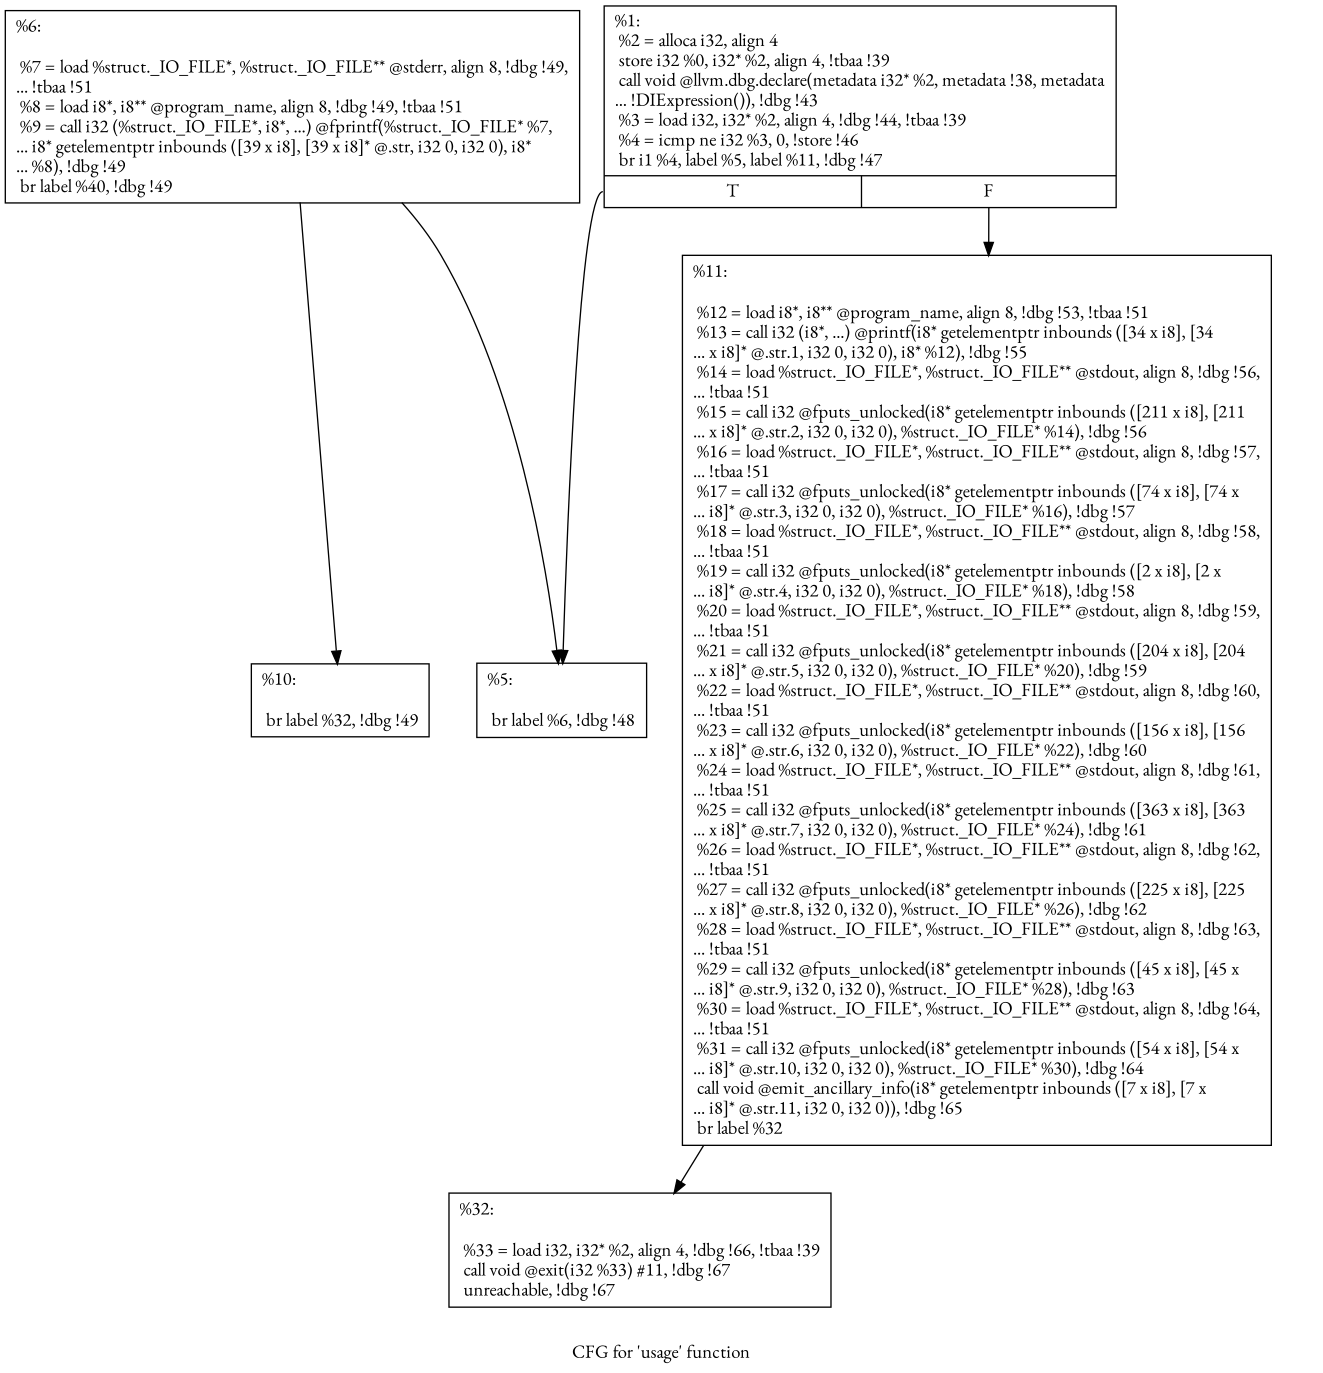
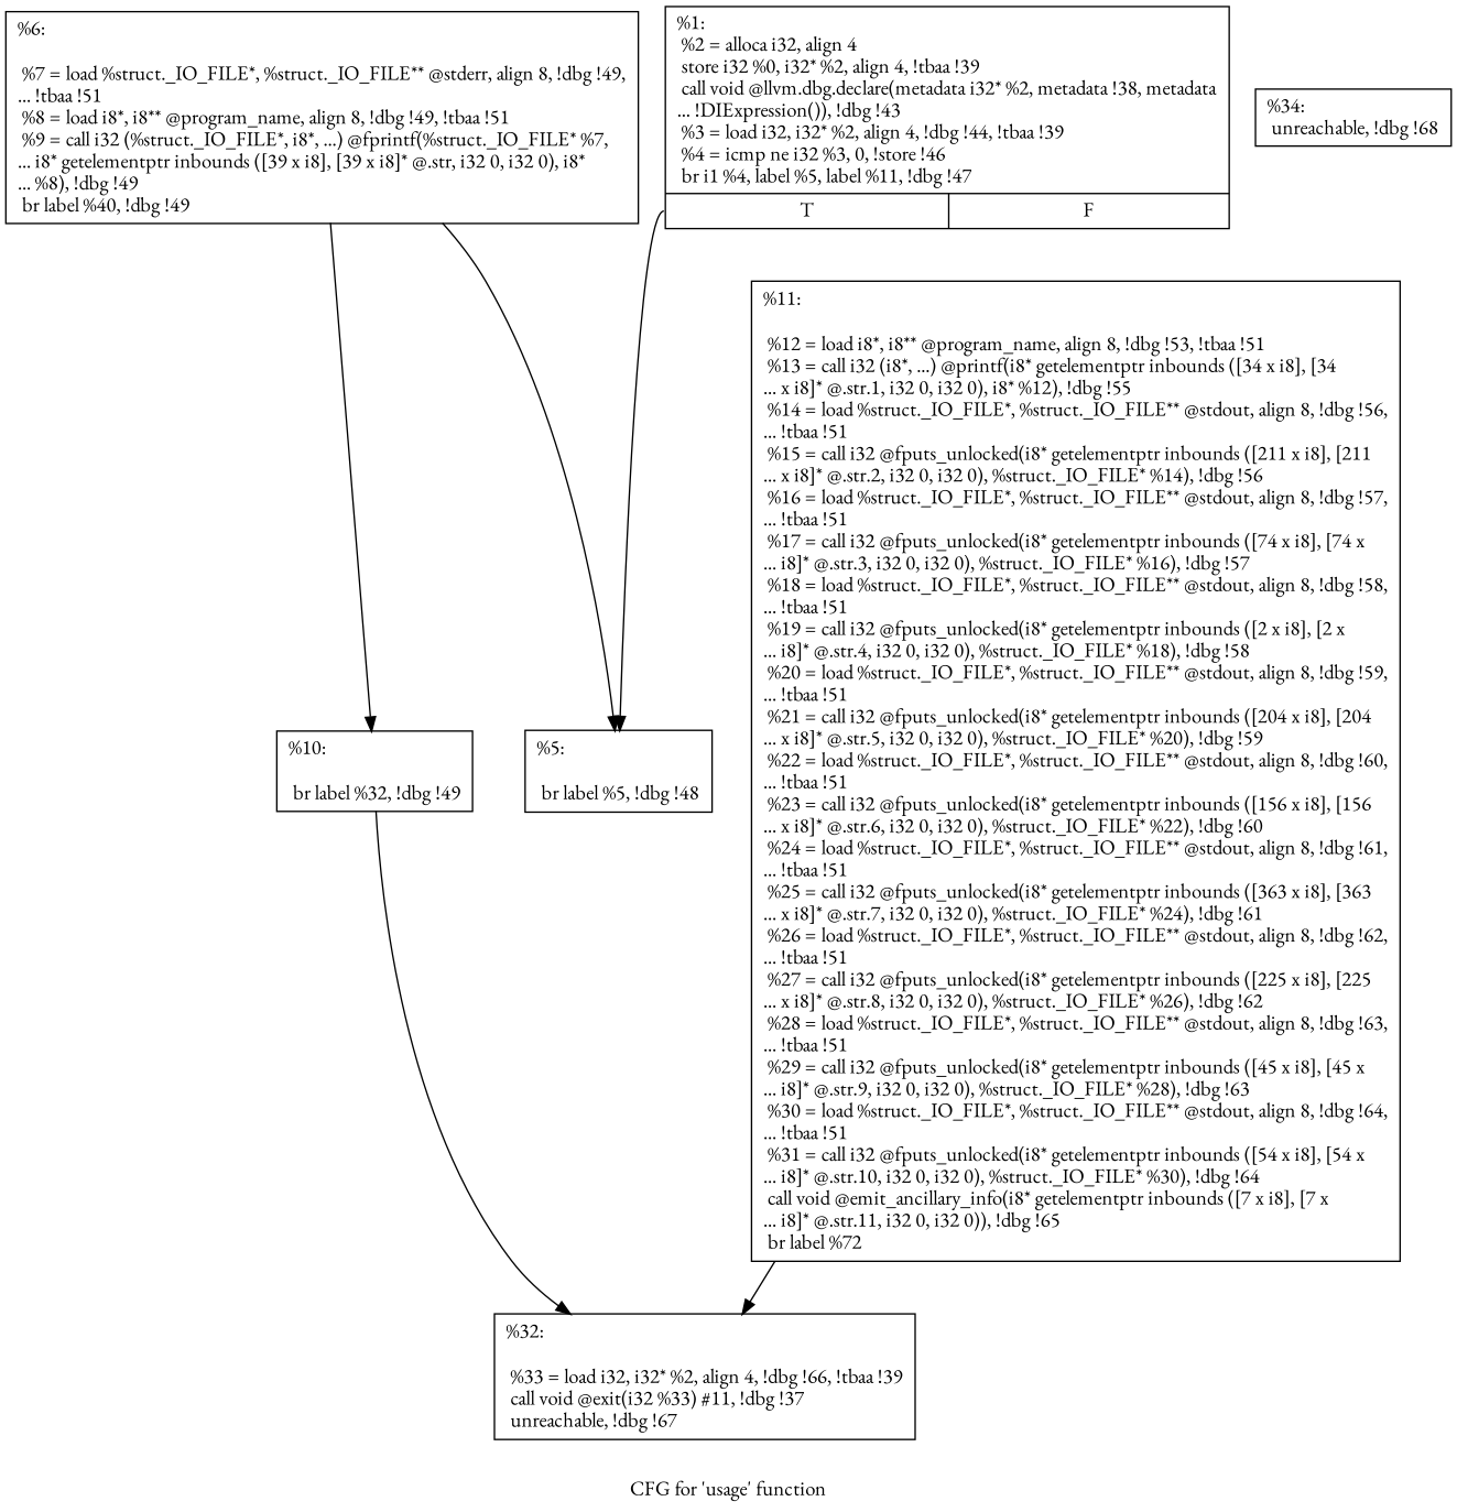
  digraph {
    fontname="EB Garamond"
    label="CFG for 'usage' function"
    node [fontname="EB Garamond" shape=record]
    edge [fontname="EB Garamond"]
    n1 [label="{%1:\l  %2 = alloca i32, align 4\l  store i32 %0, i32* %2, align 4, !tbaa !39\l  call void @llvm.dbg.declare(metadata i32* %2, metadata !38, metadata\l... !DIExpression()), !dbg !43\l  %3 = load i32, i32* %2, align 4, !dbg !44, !tbaa !39\l  %4 = icmp ne i32 %3, 0, !store !46\l  br i1 %4, label %5, label %11, !dbg !47\l|{<s0>T|<s1>F}}"]
-   n2 [label="{%5:\l\l  br label %6, !dbg !48\l}"]
-   n3 [label="{%11:\l\l  %12 = load i8*, i8** @program_name, align 8, !dbg !53, !tbaa !51\l  %13 = call i32 (i8*, ...) @printf(i8* getelementptr inbounds ([34 x i8], [34\l... x i8]* @.str.1, i32 0, i32 0), i8* %12), !dbg !55\l  %14 = load %struct._IO_FILE*, %struct._IO_FILE** @stdout, align 8, !dbg !56,\l... !tbaa !51\l  %15 = call i32 @fputs_unlocked(i8* getelementptr inbounds ([211 x i8], [211\l... x i8]* @.str.2, i32 0, i32 0), %struct._IO_FILE* %14), !dbg !56\l  %16 = load %struct._IO_FILE*, %struct._IO_FILE** @stdout, align 8, !dbg !57,\l... !tbaa !51\l  %17 = call i32 @fputs_unlocked(i8* getelementptr inbounds ([74 x i8], [74 x\l... i8]* @.str.3, i32 0, i32 0), %struct._IO_FILE* %16), !dbg !57\l  %18 = load %struct._IO_FILE*, %struct._IO_FILE** @stdout, align 8, !dbg !58,\l... !tbaa !51\l  %19 = call i32 @fputs_unlocked(i8* getelementptr inbounds ([2 x i8], [2 x\l... i8]* @.str.4, i32 0, i32 0), %struct._IO_FILE* %18), !dbg !58\l  %20 = load %struct._IO_FILE*, %struct._IO_FILE** @stdout, align 8, !dbg !59,\l... !tbaa !51\l  %21 = call i32 @fputs_unlocked(i8* getelementptr inbounds ([204 x i8], [204\l... x i8]* @.str.5, i32 0, i32 0), %struct._IO_FILE* %20), !dbg !59\l  %22 = load %struct._IO_FILE*, %struct._IO_FILE** @stdout, align 8, !dbg !60,\l... !tbaa !51\l  %23 = call i32 @fputs_unlocked(i8* getelementptr inbounds ([156 x i8], [156\l... x i8]* @.str.6, i32 0, i32 0), %struct._IO_FILE* %22), !dbg !60\l  %24 = load %struct._IO_FILE*, %struct._IO_FILE** @stdout, align 8, !dbg !61,\l... !tbaa !51\l  %25 = call i32 @fputs_unlocked(i8* getelementptr inbounds ([363 x i8], [363\l... x i8]* @.str.7, i32 0, i32 0), %struct._IO_FILE* %24), !dbg !61\l  %26 = load %struct._IO_FILE*, %struct._IO_FILE** @stdout, align 8, !dbg !62,\l... !tbaa !51\l  %27 = call i32 @fputs_unlocked(i8* getelementptr inbounds ([225 x i8], [225\l... x i8]* @.str.8, i32 0, i32 0), %struct._IO_FILE* %26), !dbg !62\l  %28 = load %struct._IO_FILE*, %struct._IO_FILE** @stdout, align 8, !dbg !63,\l... !tbaa !51\l  %29 = call i32 @fputs_unlocked(i8* getelementptr inbounds ([45 x i8], [45 x\l... i8]* @.str.9, i32 0, i32 0), %struct._IO_FILE* %28), !dbg !63\l  %30 = load %struct._IO_FILE*, %struct._IO_FILE** @stdout, align 8, !dbg !64,\l... !tbaa !51\l  %31 = call i32 @fputs_unlocked(i8* getelementptr inbounds ([54 x i8], [54 x\l... i8]* @.str.10, i32 0, i32 0), %struct._IO_FILE* %30), !dbg !64\l  call void @emit_ancillary_info(i8* getelementptr inbounds ([7 x i8], [7 x\l... i8]* @.str.11, i32 0, i32 0)), !dbg !65\l  br label %32\l}"]
-   n4 [label="{%32:\l\l  %33 = load i32, i32* %2, align 4, !dbg !66, !tbaa !39\l  call void @exit(i32 %33) #11, !dbg !67\l  unreachable, !dbg !67\l}"]
+   n2 [label="{%5:\l\l  br label %5, !dbg !48\l}"]
+   n3 [label="{%11:\l\l  %12 = load i8*, i8** @program_name, align 8, !dbg !53, !tbaa !51\l  %13 = call i32 (i8*, ...) @printf(i8* getelementptr inbounds ([34 x i8], [34\l... x i8]* @.str.1, i32 0, i32 0), i8* %12), !dbg !55\l  %14 = load %struct._IO_FILE*, %struct._IO_FILE** @stdout, align 8, !dbg !56,\l... !tbaa !51\l  %15 = call i32 @fputs_unlocked(i8* getelementptr inbounds ([211 x i8], [211\l... x i8]* @.str.2, i32 0, i32 0), %struct._IO_FILE* %14), !dbg !56\l  %16 = load %struct._IO_FILE*, %struct._IO_FILE** @stdout, align 8, !dbg !57,\l... !tbaa !51\l  %17 = call i32 @fputs_unlocked(i8* getelementptr inbounds ([74 x i8], [74 x\l... i8]* @.str.3, i32 0, i32 0), %struct._IO_FILE* %16), !dbg !57\l  %18 = load %struct._IO_FILE*, %struct._IO_FILE** @stdout, align 8, !dbg !58,\l... !tbaa !51\l  %19 = call i32 @fputs_unlocked(i8* getelementptr inbounds ([2 x i8], [2 x\l... i8]* @.str.4, i32 0, i32 0), %struct._IO_FILE* %18), !dbg !58\l  %20 = load %struct._IO_FILE*, %struct._IO_FILE** @stdout, align 8, !dbg !59,\l... !tbaa !51\l  %21 = call i32 @fputs_unlocked(i8* getelementptr inbounds ([204 x i8], [204\l... x i8]* @.str.5, i32 0, i32 0), %struct._IO_FILE* %20), !dbg !59\l  %22 = load %struct._IO_FILE*, %struct._IO_FILE** @stdout, align 8, !dbg !60,\l... !tbaa !51\l  %23 = call i32 @fputs_unlocked(i8* getelementptr inbounds ([156 x i8], [156\l... x i8]* @.str.6, i32 0, i32 0), %struct._IO_FILE* %22), !dbg !60\l  %24 = load %struct._IO_FILE*, %struct._IO_FILE** @stdout, align 8, !dbg !61,\l... !tbaa !51\l  %25 = call i32 @fputs_unlocked(i8* getelementptr inbounds ([363 x i8], [363\l... x i8]* @.str.7, i32 0, i32 0), %struct._IO_FILE* %24), !dbg !61\l  %26 = load %struct._IO_FILE*, %struct._IO_FILE** @stdout, align 8, !dbg !62,\l... !tbaa !51\l  %27 = call i32 @fputs_unlocked(i8* getelementptr inbounds ([225 x i8], [225\l... x i8]* @.str.8, i32 0, i32 0), %struct._IO_FILE* %26), !dbg !62\l  %28 = load %struct._IO_FILE*, %struct._IO_FILE** @stdout, align 8, !dbg !63,\l... !tbaa !51\l  %29 = call i32 @fputs_unlocked(i8* getelementptr inbounds ([45 x i8], [45 x\l... i8]* @.str.9, i32 0, i32 0), %struct._IO_FILE* %28), !dbg !63\l  %30 = load %struct._IO_FILE*, %struct._IO_FILE** @stdout, align 8, !dbg !64,\l... !tbaa !51\l  %31 = call i32 @fputs_unlocked(i8* getelementptr inbounds ([54 x i8], [54 x\l... i8]* @.str.10, i32 0, i32 0), %struct._IO_FILE* %30), !dbg !64\l  call void @emit_ancillary_info(i8* getelementptr inbounds ([7 x i8], [7 x\l... i8]* @.str.11, i32 0, i32 0)), !dbg !65\l  br label %72\l}"]
+   n4 [label="{%32:\l\l  %33 = load i32, i32* %2, align 4, !dbg !66, !tbaa !39\l  call void @exit(i32 %33) #11, !dbg !37\l  unreachable, !dbg !67\l}"]
    n5 [label="{%6:\l\l  %7 = load %struct._IO_FILE*, %struct._IO_FILE** @stderr, align 8, !dbg !49,\l... !tbaa !51\l  %8 = load i8*, i8** @program_name, align 8, !dbg !49, !tbaa !51\l  %9 = call i32 (%struct._IO_FILE*, i8*, ...) @fprintf(%struct._IO_FILE* %7,\l... i8* getelementptr inbounds ([39 x i8], [39 x i8]* @.str, i32 0, i32 0), i8*\l... %8), !dbg !49\l  br label %40, !dbg !49\l}"]
    n6 [label="{%10:\l\l  br label %32, !dbg !49\l}"]
+   n7 [label="{%34:                                                  \l  unreachable, !dbg !68\l}"]
    n1 -> n2 [tailport=s0]
-   n1 -> n3 [tailport=s1]
    n3 -> n4
    n5 -> n2
    n5 -> n6
+   n6 -> n4
  }
